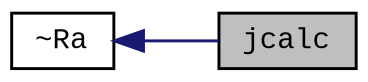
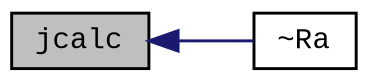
  digraph {
    rankdir=LR
    fontname="Liberation Mono"
    node [color=black fontname="Liberation Mono" fontsize=10 shape=record]
    n1 [fillcolor=grey75 fontcolor=black height=0.2 label=jcalc style=filled width=0.4]
    n2 [height=0.2 label="~Ra" width=0.4]
-   n2 -> n1 [color=midnightblue dir=back fontname="Liberation Mono" fontsize=10 labelfontname=Helvetica labelfontsize=10 style=solid]
+   n1 -> n2 [color=midnightblue dir=back fontname="Liberation Mono" fontsize=10 labelfontname=Helvetica labelfontsize=10 style=solid]
  }
